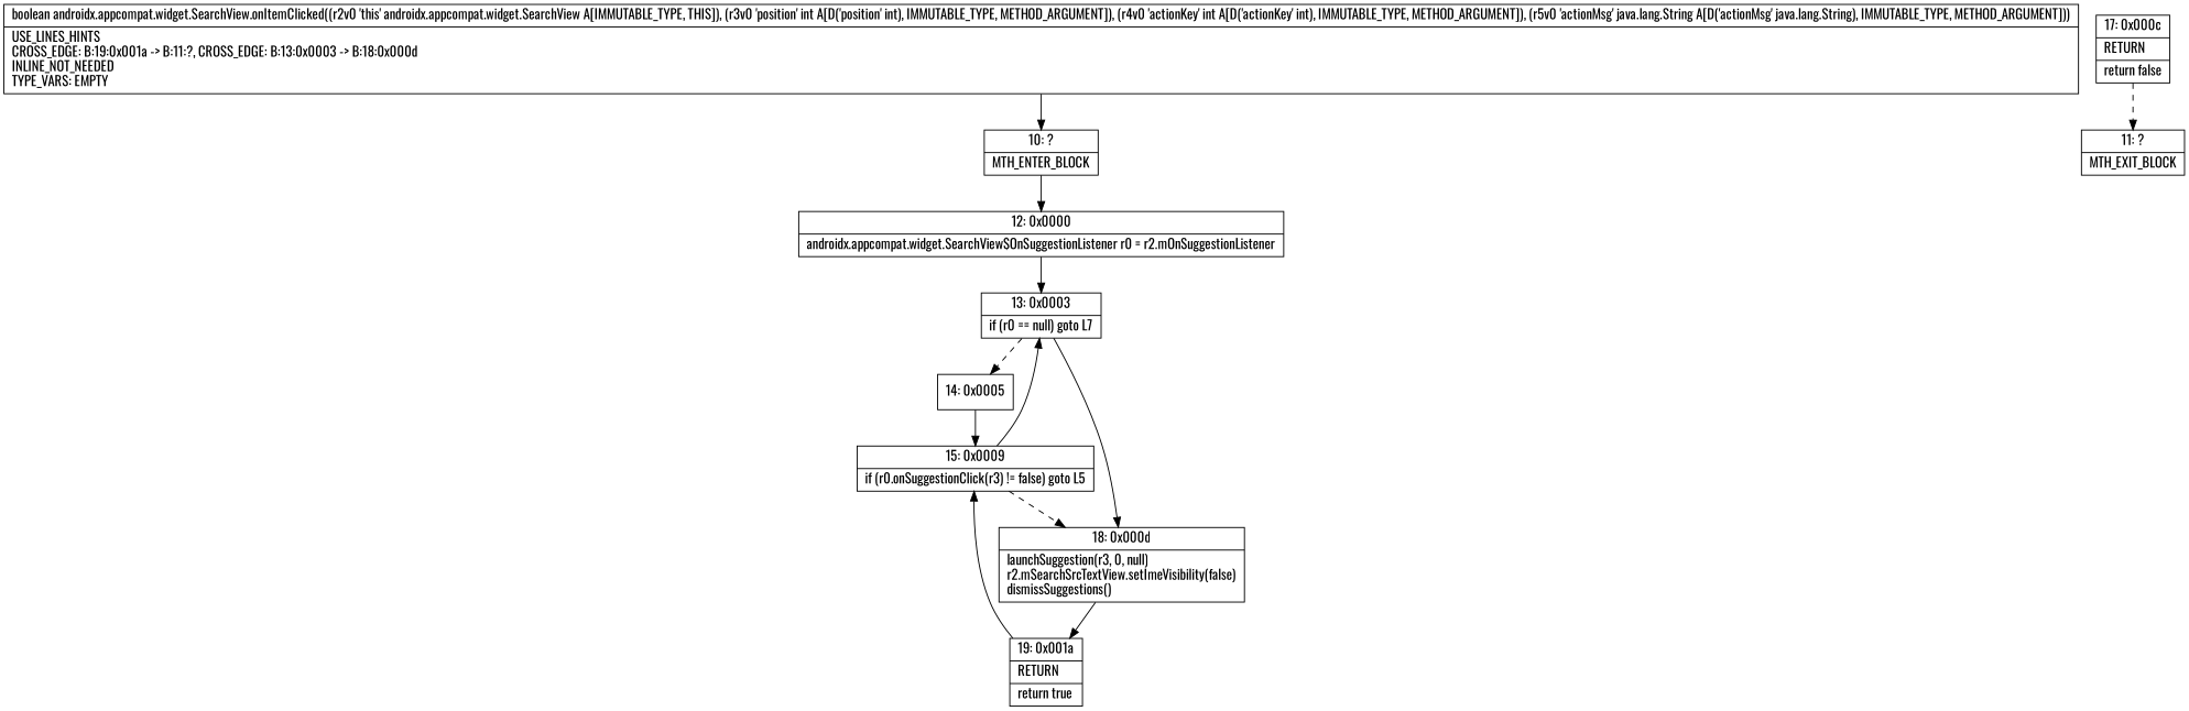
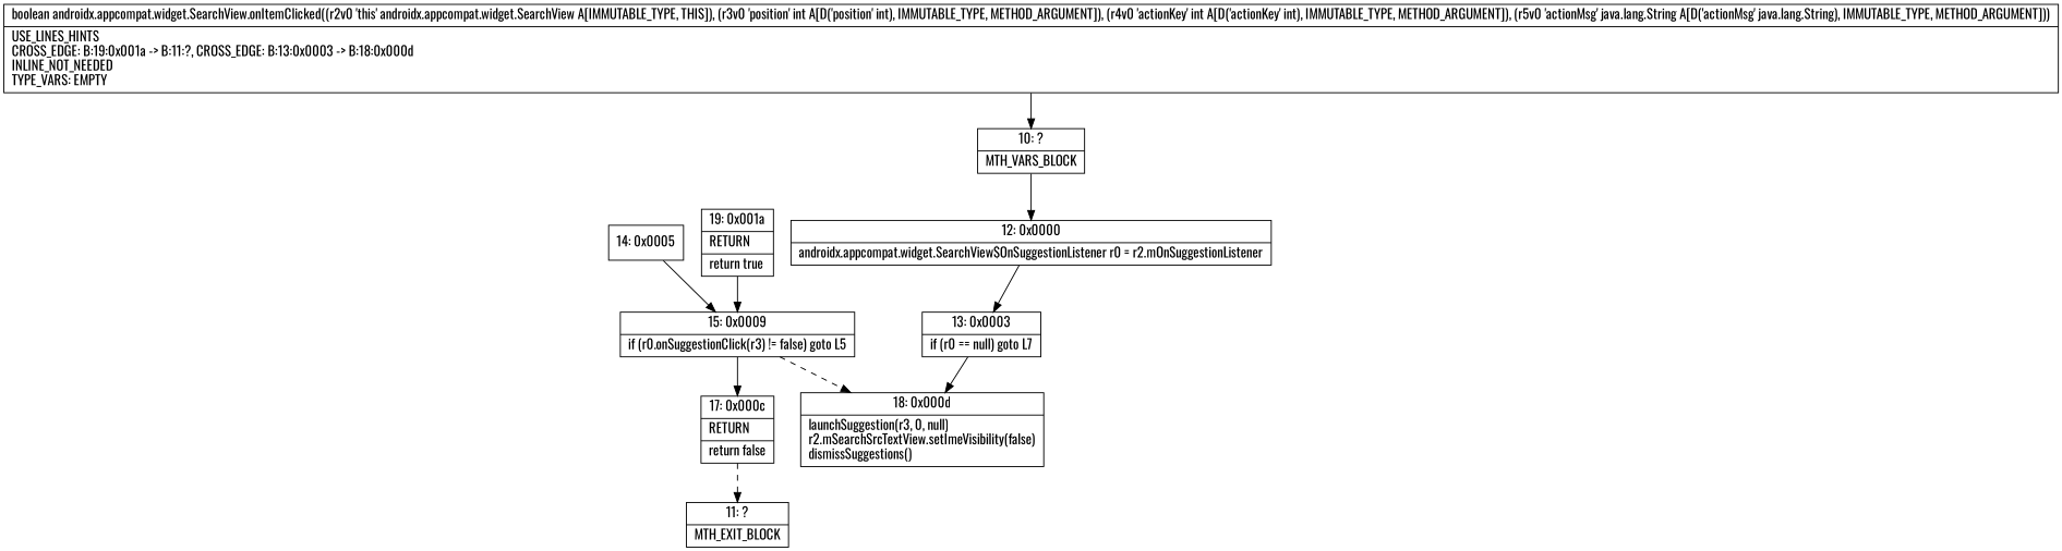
  digraph {
    fontname=Oswald
    node [fontname=Oswald shape=record]
    edge [fontname=Oswald]
-   n1 [label="{10\:\ ?|MTH_ENTER_BLOCK\l}"]
+   n1 [label="{10\:\ ?|MTH_VARS_BLOCK\l}"]
    n2 [label="{12\:\ 0x0000|androidx.appcompat.widget.SearchView$OnSuggestionListener r0 = r2.mOnSuggestionListener\l}"]
    n3 [label="{13\:\ 0x0003|if (r0 == null) goto L7\l}"]
    n4 [label="{14\:\ 0x0005}"]
    n5 [label="{18\:\ 0x000d|launchSuggestion(r3, 0, null)\lr2.mSearchSrcTextView.setImeVisibility(false)\ldismissSuggestions()\l}"]
    n6 [label="{15\:\ 0x0009|if (r0.onSuggestionClick(r3) != false) goto L5\l}"]
    n7 [label="{19\:\ 0x001a|RETURN\l|return true\l}"]
    n8 [label="{17\:\ 0x000c|RETURN\l|return false\l}"]
    n9 [label="{11\:\ ?|MTH_EXIT_BLOCK\l}"]
    n10 [label="{boolean androidx.appcompat.widget.SearchView.onItemClicked((r2v0 'this' androidx.appcompat.widget.SearchView A[IMMUTABLE_TYPE, THIS]), (r3v0 'position' int A[D('position' int), IMMUTABLE_TYPE, METHOD_ARGUMENT]), (r4v0 'actionKey' int A[D('actionKey' int), IMMUTABLE_TYPE, METHOD_ARGUMENT]), (r5v0 'actionMsg' java.lang.String A[D('actionMsg' java.lang.String), IMMUTABLE_TYPE, METHOD_ARGUMENT]))  | USE_LINES_HINTS\lCROSS_EDGE: B:19:0x001a \-\> B:11:?, CROSS_EDGE: B:13:0x0003 \-\> B:18:0x000d\lINLINE_NOT_NEEDED\lTYPE_VARS: EMPTY\l}"]
    n1 -> n2
    n2 -> n3
-   n3 -> n4 [style=dashed]
    n3 -> n5
    n4 -> n6
-   n5 -> n7
    n6 -> n5 [style=dashed]
-   n6 -> n3
+   n6 -> n8
    n7 -> n6
    n8 -> n9 [style=dashed]
    n10 -> n1
  }
